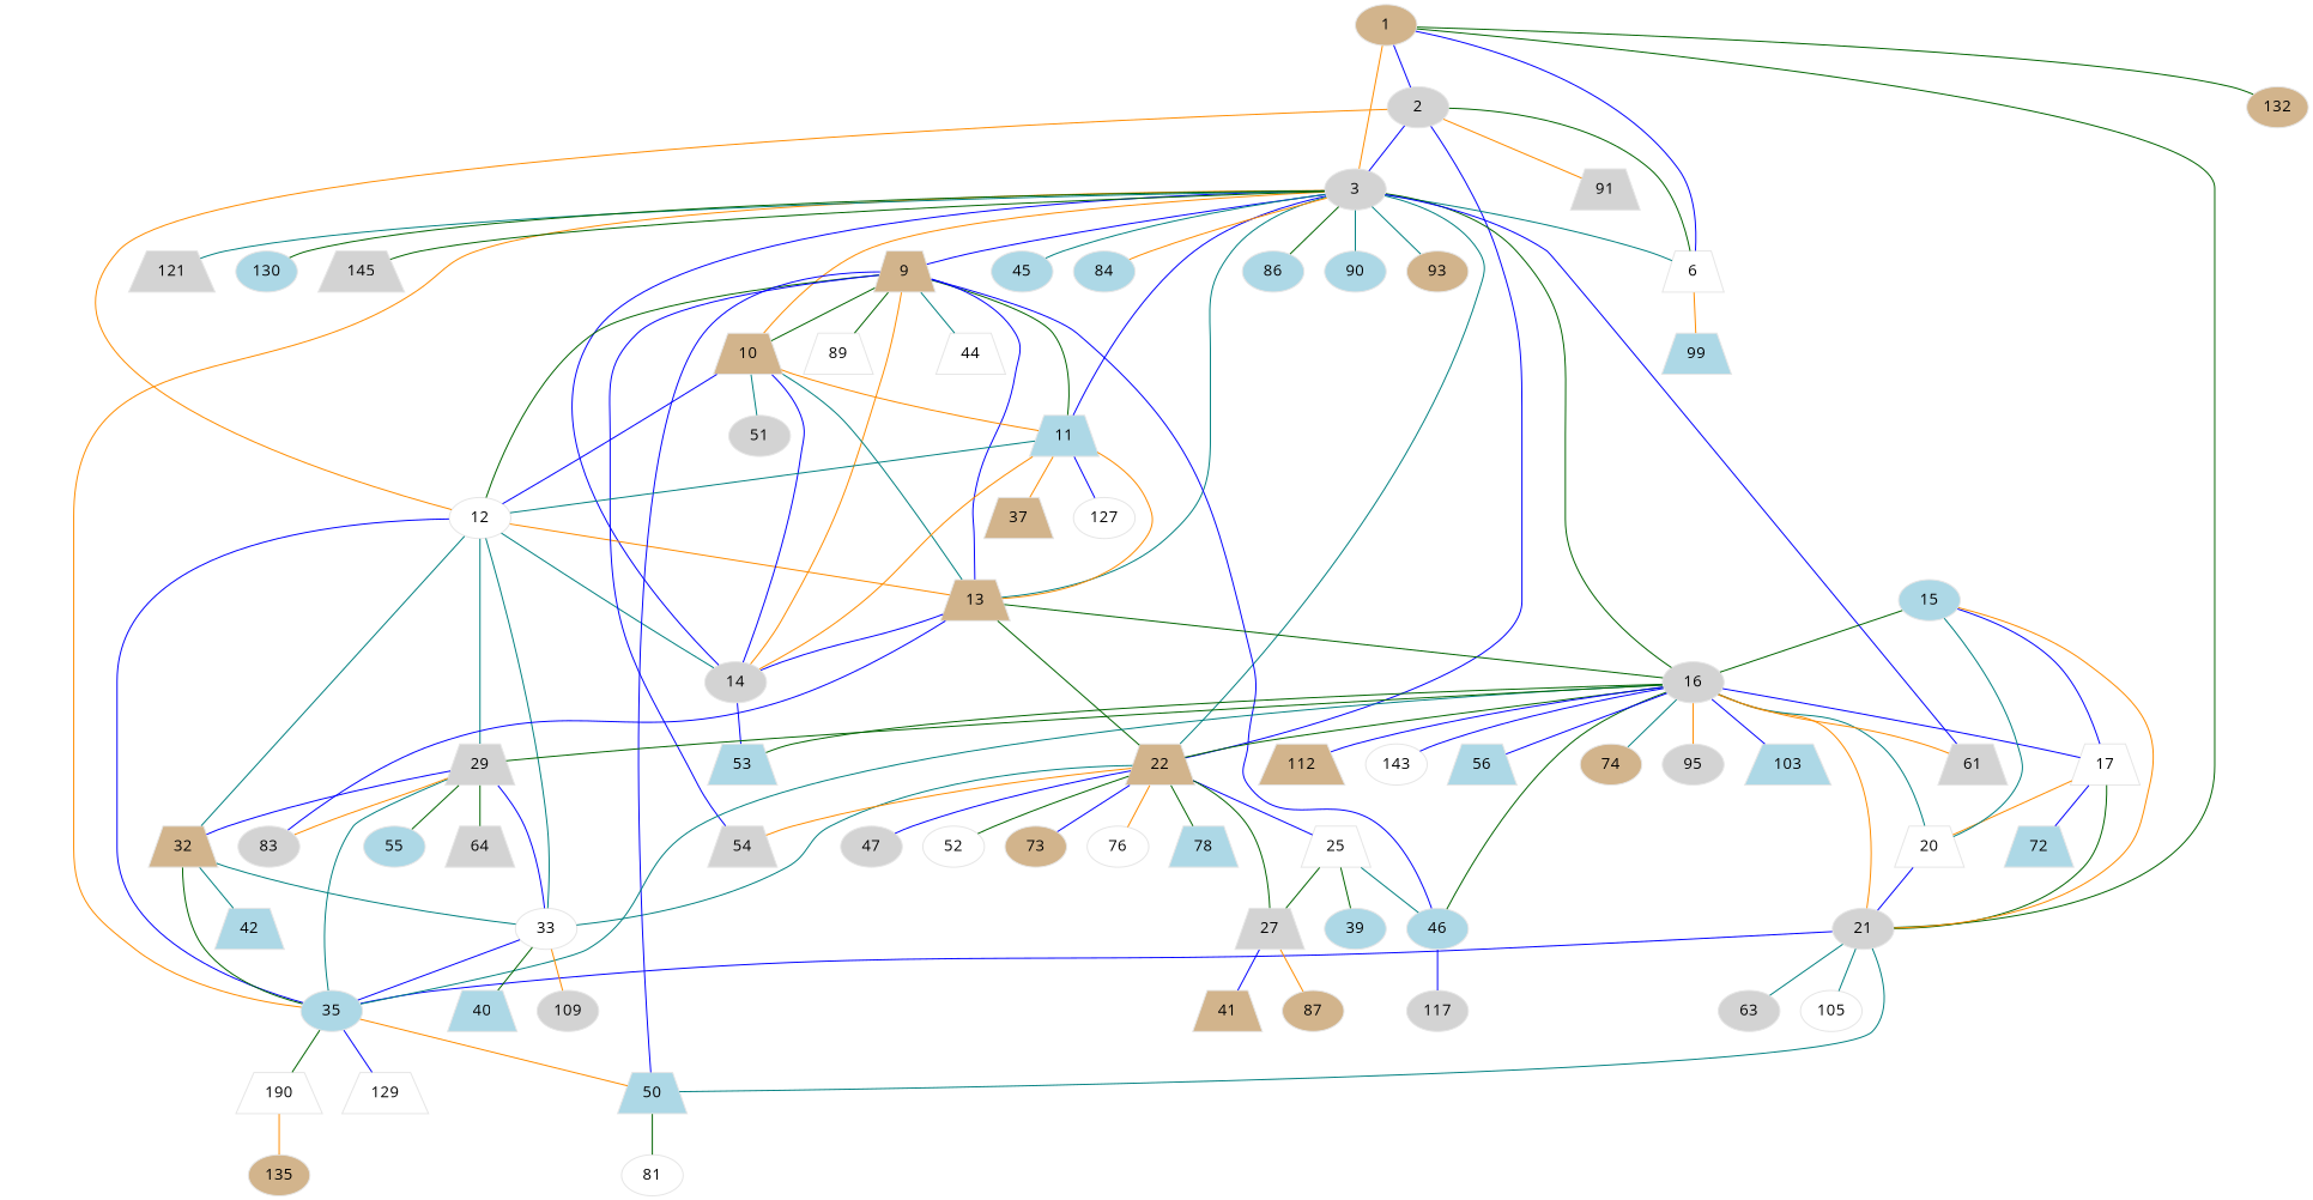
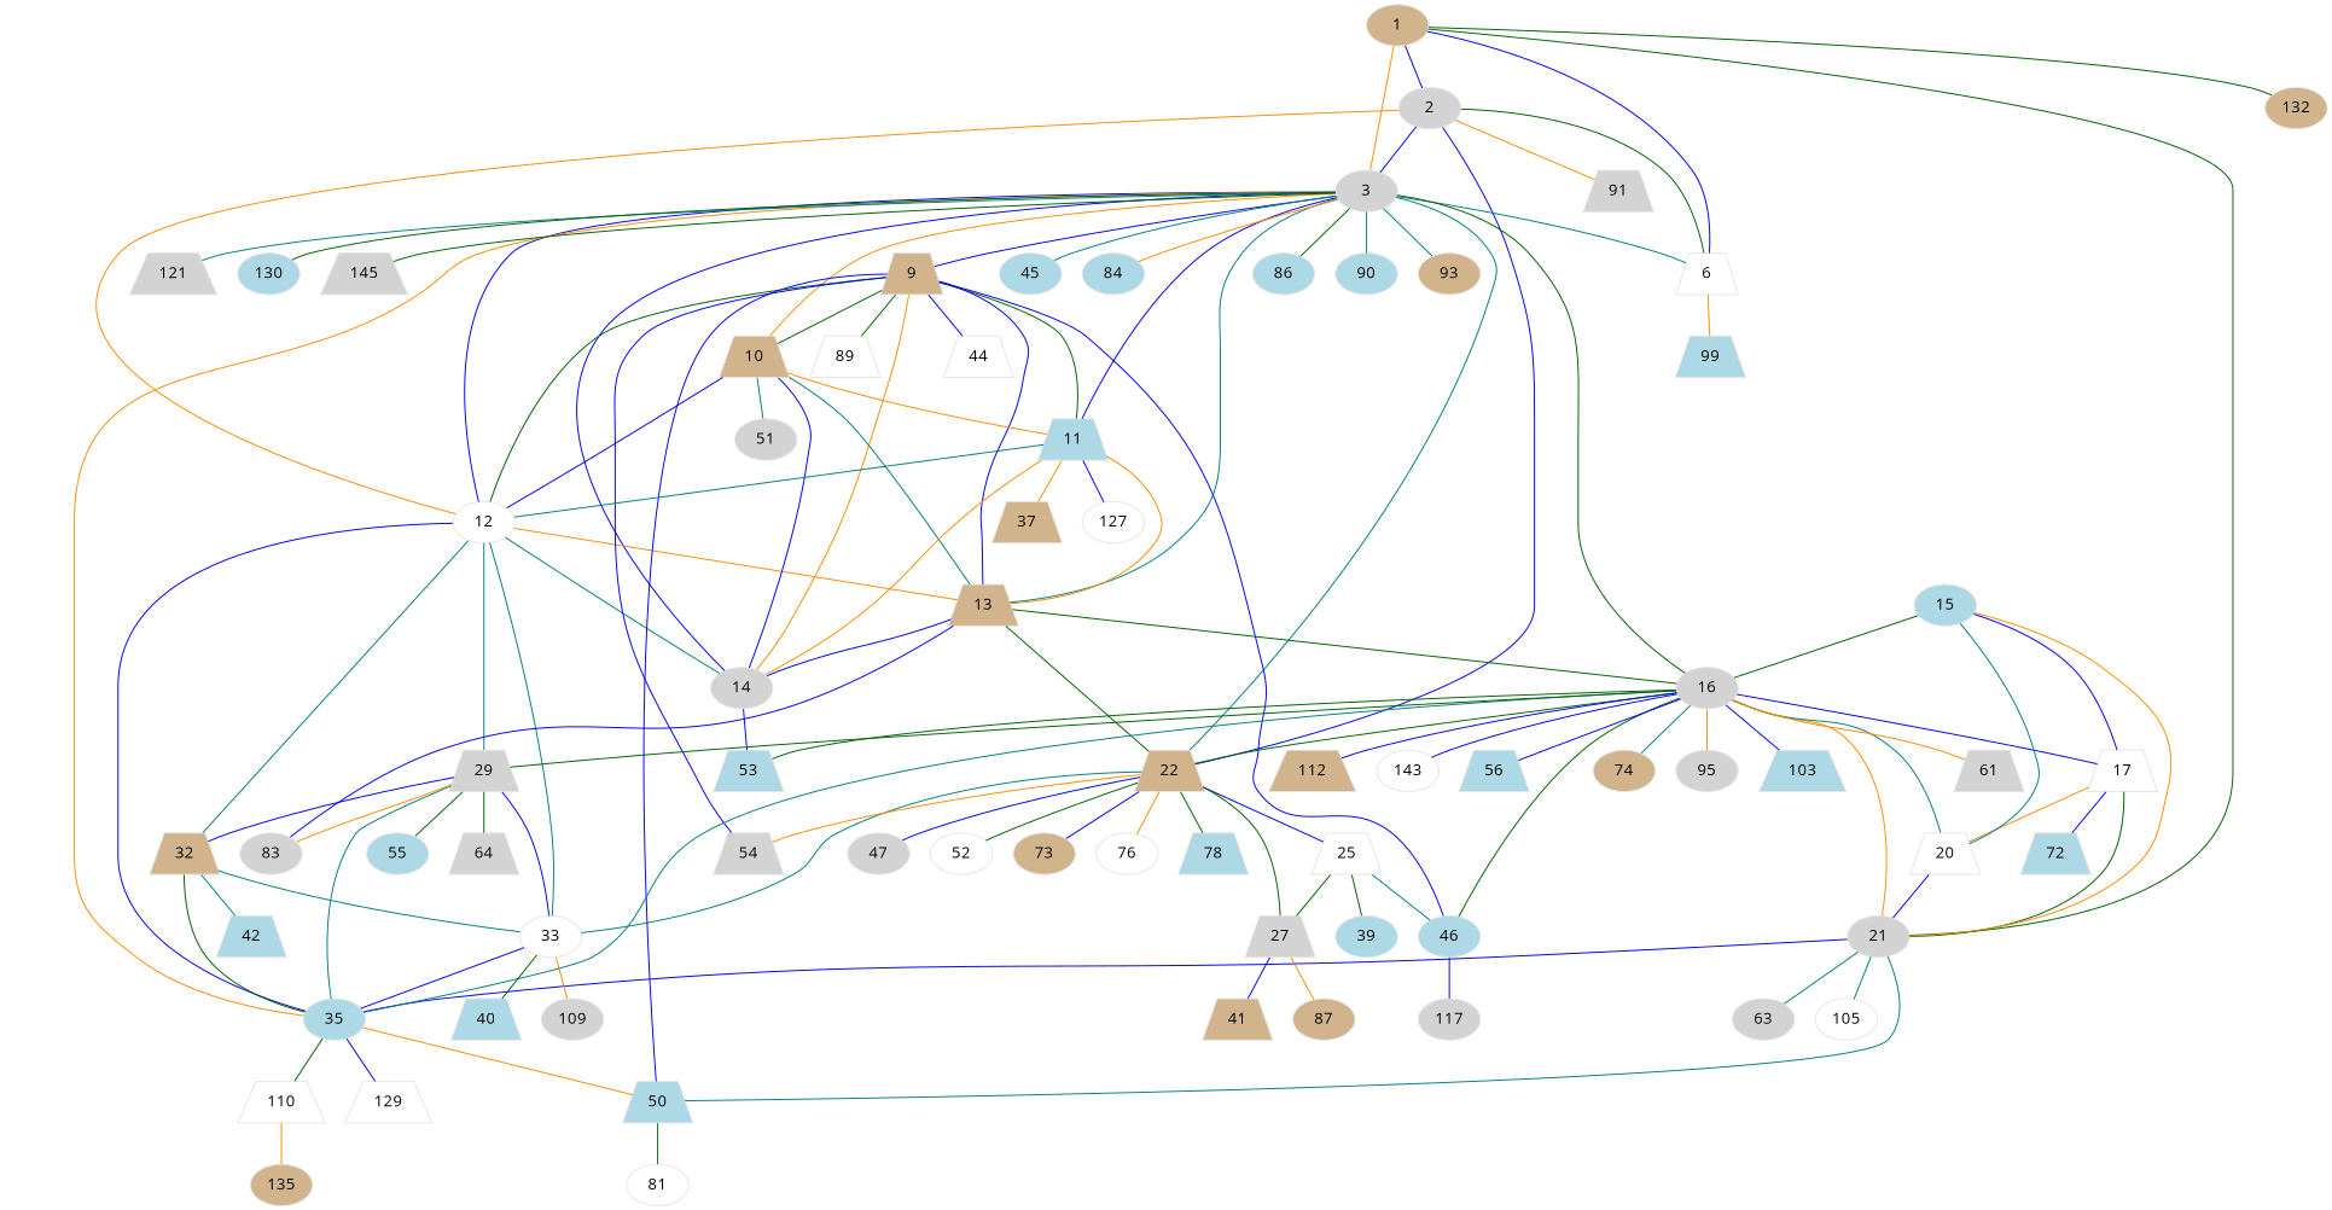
  graph {
    fontname="Open Sans"
    node [color=gray90 fillcolor=lightgrey fontname="Open Sans" shape=ellipse style=filled]
    edge [color=blue fontname="Open Sans"]
    1 [fillcolor=tan]
    2
    3 [super="+140+8+4+7"]
    6 [fillcolor=white shape=trapezium]
    21 [super="+38+120+113+141"]
    132 [fillcolor=tan]
    12 [fillcolor=white super="+31+137"]
    22 [fillcolor=tan shape=trapezium super="+98+128+134+108+24+23"]
    91 [shape=trapezium]
    9 [fillcolor=tan shape=trapezium super="+116+97+71+85"]
    10 [fillcolor=tan shape=trapezium]
    11 [fillcolor=lightblue shape=trapezium super="+49"]
    13 [fillcolor=tan shape=trapezium]
    14
    16 [super="+18+66+114+19"]
    35 [fillcolor=lightblue]
    45 [fillcolor=lightblue super="+48"]
    84 [fillcolor=lightblue]
    86 [fillcolor=lightblue]
    90 [fillcolor=lightblue]
    93 [fillcolor=tan]
    121 [shape=trapezium]
    130 [fillcolor=lightblue]
    145 [shape=trapezium]
    99 [fillcolor=lightblue shape=trapezium]
    50 [fillcolor=lightblue shape=trapezium super="+133"]
    63
    105 [fillcolor=white]
    29 [shape=trapezium super="+106+100+136+30+34"]
    32 [fillcolor=tan shape=trapezium super="+131"]
    33 [fillcolor=white]
    54 [shape=trapezium]
    25 [fillcolor=white shape=trapezium super="+57+138+111+101"]
    27 [shape=trapezium super="+68+102+119"]
    47
    52 [fillcolor=white]
    73 [fillcolor=tan]
    76 [fillcolor=white]
    78 [fillcolor=lightblue shape=trapezium]
    44 [fillcolor=white shape=trapezium]
    46 [fillcolor=lightblue super="+82+79+118"]
    89 [fillcolor=white shape=trapezium]
    51
    37 [fillcolor=tan shape=trapezium]
    127 [fillcolor=white]
    83
    53 [fillcolor=lightblue shape=trapezium]
    17 [fillcolor=white shape=trapezium]
    20 [fillcolor=white shape=trapezium]
    56 [fillcolor=lightblue shape=trapezium]
    61 [shape=trapezium super="+125+144"]
    74 [fillcolor=tan]
    95
    103 [fillcolor=lightblue shape=trapezium]
    112 [fillcolor=tan shape=trapezium]
    143 [fillcolor=white]
-   110 [fillcolor=white shape=trapezium super="+123" label=190]
+   110 [fillcolor=white shape=trapezium super="+123"]
    129 [fillcolor=white shape=trapezium]
    117
    81 [fillcolor=white]
    55 [fillcolor=lightblue]
    64 [shape=trapezium]
    42 [fillcolor=lightblue shape=trapezium]
    40 [fillcolor=lightblue shape=trapezium]
    109
    15 [fillcolor=lightblue]
    72 [fillcolor=lightblue shape=trapezium]
    39 [fillcolor=lightblue super="+96+65"]
    41 [fillcolor=tan shape=trapezium]
    87 [fillcolor=tan]
    135 [fillcolor=tan]
    1 -- 2
    1 -- 3 [color=darkorange weight=4]
    1 -- 6
    1 -- 21 [color=darkgreen]
    1 -- 132 [color=darkgreen]
    2 -- 3 [weight=4]
    2 -- 6 [color=darkgreen]
    2 -- 12 [color=darkorange]
    2 -- 22
    2 -- 91 [color=darkorange]
    3 -- 6 [color=teal weight=4]
-   3 -- 61
+   3 -- 12
    3 -- 22 [color=teal]
    3 -- 9
    3 -- 10 [color=darkorange]
    3 -- 11
    3 -- 13 [color=teal]
    3 -- 14
    3 -- 16 [color=darkgreen]
    3 -- 35 [color=darkorange]
    3 -- 45 [color=teal]
    3 -- 84 [color=darkorange]
    3 -- 86 [color=darkgreen]
    3 -- 90 [color=teal]
    3 -- 93 [color=teal]
    3 -- 121 [color=teal]
    3 -- 130 [color=darkgreen]
    3 -- 145 [color=darkgreen]
    6 -- 99 [color=darkorange]
    21 -- 35
    21 -- 50 [color=teal]
    21 -- 63 [color=teal]
    21 -- 105 [color=teal]
    12 -- 13 [color=darkorange]
    12 -- 14 [color=teal]
    12 -- 35
    12 -- 29 [color=teal weight=3]
    12 -- 32 [color=teal]
    12 -- 33 [color=teal]
    22 -- 33 [color=teal]
    22 -- 54 [color=darkorange]
    22 -- 25 [weight=5]
    22 -- 27 [color=darkgreen weight=5]
    22 -- 47
    22 -- 52 [color=darkgreen]
    22 -- 73
    22 -- 76 [color=darkorange]
    22 -- 78 [color=darkgreen]
    9 -- 12 [color=darkgreen]
    9 -- 10 [color=darkgreen]
    9 -- 11 [color=darkgreen]
    9 -- 13
    9 -- 14 [color=darkorange]
    9 -- 50
    9 -- 54
-   9 -- 44 [color=teal]
+   9 -- 44
    9 -- 46
    9 -- 89 [color=darkgreen]
    10 -- 12
    10 -- 11 [color=darkorange]
    10 -- 13 [color=teal]
    10 -- 14
    10 -- 51 [color=teal]
    11 -- 12 [color=teal]
    11 -- 13 [color=darkorange]
    11 -- 14 [color=darkorange]
    11 -- 37 [color=darkorange]
    11 -- 127
    13 -- 22 [color=darkgreen]
    13 -- 14
    13 -- 16 [color=darkgreen]
    13 -- 83
    14 -- 53
    16 -- 21 [color=darkorange weight=3]
    16 -- 22 [color=darkgreen]
    16 -- 35 [color=teal]
    16 -- 29 [color=darkgreen]
    16 -- 46 [color=darkgreen]
    16 -- 53 [color=darkgreen]
    16 -- 17 [weight=3]
    16 -- 20 [color=teal weight=3]
    16 -- 56
    16 -- 61 [color=darkorange]
    16 -- 74 [color=teal]
    16 -- 95 [color=darkorange]
    16 -- 103
    16 -- 112
    16 -- 143
    35 -- 50 [color=darkorange]
    35 -- 110 [color=darkgreen]
    35 -- 129
    50 -- 81 [color=darkgreen]
    29 -- 35 [color=teal weight=3]
    29 -- 32 [weight=3]
    29 -- 33 [weight=3]
    29 -- 83 [color=darkorange]
    29 -- 55 [color=darkgreen]
    29 -- 64 [color=darkgreen]
    32 -- 35 [color=darkgreen]
    32 -- 33 [color=teal]
    32 -- 42 [color=teal]
    33 -- 35
    33 -- 40 [color=darkgreen]
    33 -- 109 [color=darkorange]
    25 -- 27 [color=darkgreen]
    25 -- 46 [color=teal]
    25 -- 39 [color=darkgreen]
    27 -- 41
    27 -- 87 [color=darkorange]
    46 -- 117
    17 -- 21 [color=darkgreen]
    17 -- 20 [color=darkorange]
    17 -- 72
    20 -- 21
    110 -- 135 [color=darkorange]
    15 -- 21 [color=darkorange]
    15 -- 16 [color=darkgreen weight=3]
    15 -- 17
    15 -- 20 [color=teal]
  }
